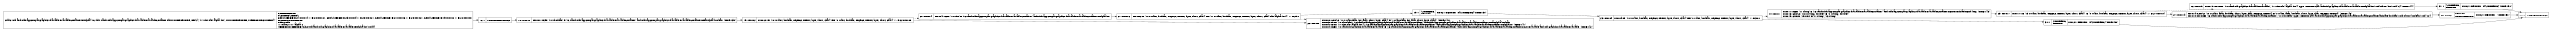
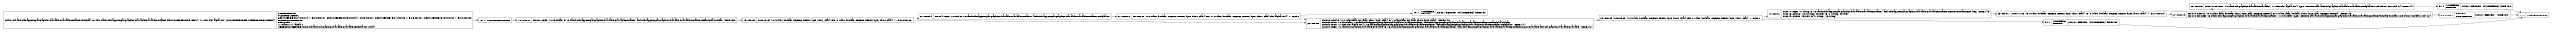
  digraph {
    rankdir=LR
    node [shape=record]
    n1 [label="{16\:\ ?|MTH_ENTER_BLOCK\l}"]
    n2 [label="{18\:\ 0x0000|0x0000: IGET  (r0 I:boolean) = (r6 I:androidx.appcompat.graphics.drawable.DrawableContainer) androidx.appcompat.graphics.drawable.DrawableContainer.mHasAlpha boolean  (LINE:139)\l}"]
    n3 [label="{19\:\ 0x0002|0x0002: IF  (r0 I:??[int, boolean, OBJECT, ARRAY, byte, short, char]) == (0 ??[int, boolean, OBJECT, ARRAY, byte, short, char])  \-\> B:22:0x0008 \l}"]
    n4 [label="{20\:\ 0x0004|0x0004: IGET  (r0 I:int) = (r6 I:androidx.appcompat.graphics.drawable.DrawableContainer) androidx.appcompat.graphics.drawable.DrawableContainer.mAlpha int \l}"]
    n5 [label="{22\:\ 0x0008|0x0008: CONST  (r0 I:??[boolean, int, float, short, byte, char]) = (1 ??[boolean, int, float, short, byte, char])  (LINE:140)\l0x0009: IPUT  (r0 I:boolean), (r6 I:androidx.appcompat.graphics.drawable.DrawableContainer) androidx.appcompat.graphics.drawable.DrawableContainer.mHasAlpha boolean \l0x000b: IPUT  (r7 I:int A[D('alpha' int)]), (r6 I:androidx.appcompat.graphics.drawable.DrawableContainer) androidx.appcompat.graphics.drawable.DrawableContainer.mAlpha int  (LINE:141)\l0x000d: IGET  (r0 I:android.graphics.drawable.Drawable) = (r6 I:androidx.appcompat.graphics.drawable.DrawableContainer) androidx.appcompat.graphics.drawable.DrawableContainer.mCurrDrawable android.graphics.drawable.Drawable  (LINE:142)\l}"]
    n6 [label="{21\:\ 0x0006|0x0006: IF  (r0 I:??[int, boolean, OBJECT, ARRAY, byte, short, char]) == (r7 I:??[int, boolean, OBJECT, ARRAY, byte, short, char] A[D('alpha' int)])  \-\> B:29:? \l}"]
    n7 [label="{23\:\ 0x000f|0x000f: IF  (r0 I:??[int, boolean, OBJECT, ARRAY, byte, short, char]) == (0 ??[int, boolean, OBJECT, ARRAY, byte, short, char])  \-\> B:30:? \l}"]
    n8 [label="{29\:\ ?|SYNTHETIC\lRETURN\l|0x0021: RETURN   A[SYNTHETIC] (LINE:150)\l}"]
    n9 [label="{17\:\ ?|MTH_EXIT_BLOCK\l}"]
    n10 [label="{24\:\ 0x0011|0x0011: IGET  (r1 I:long) = (r6 I:androidx.appcompat.graphics.drawable.DrawableContainer) androidx.appcompat.graphics.drawable.DrawableContainer.mEnterAnimationEnd long  (LINE:143)\l0x0013: CONST  (r3 I:??[long, double]) = (0 ??[long, double]) \l0x0015: CMP_L  (r5 I:int) = (r1 I:long), (r3 I:long) \l}"]
    n11 [label="{30\:\ ?|SYNTHETIC\lRETURN\l|0x0021: RETURN   A[SYNTHETIC] (LINE:150)\l}"]
    n12 [label="{25\:\ 0x0017|0x0017: IF  (r5 I:??[int, boolean, OBJECT, ARRAY, byte, short, char]) != (0 ??[int, boolean, OBJECT, ARRAY, byte, short, char])  \-\> B:27:0x001d \l}"]
    n13 [label="{26\:\ 0x0019|0x0019: INVOKE  (r0 I:android.graphics.drawable.Drawable), (r7 I:int A[D('alpha' int)]) type: VIRTUAL call: android.graphics.drawable.Drawable.setAlpha(int):void A[MD:(int):void (c)] (LINE:144)\l}"]
    n14 [label="{27\:\ 0x001d|0x001d: CONST  (r0 I:??[int, float, boolean, short, byte, char, OBJECT, ARRAY]) = (0 ??[int, float, boolean, short, byte, char, OBJECT, ARRAY])  (LINE:146)\l0x001e: INVOKE  (r6 I:androidx.appcompat.graphics.drawable.DrawableContainer), (r0 I:boolean) type: VIRTUAL call: androidx.appcompat.graphics.drawable.DrawableContainer.animate(boolean):void A[MD:(boolean):void (m)]\l}"]
    n15 [label="{31\:\ ?|SYNTHETIC\lRETURN\l|0x0021: RETURN   A[SYNTHETIC] (LINE:150)\l}"]
-   n16 [label="{28\:\ 0x0021|RETURN\lARRAY_RETURN\l|0x0021: RETURN    (LINE:150)\l}"]
+   n16 [label="{28\:\ 0x0021|RETURN\lORIG_RETURN\l|0x0021: RETURN    (LINE:150)\l}"]
    n17 [label="{public void androidx.appcompat.graphics.drawable.DrawableContainer.setAlpha((r6 'this' I:androidx.appcompat.graphics.drawable.DrawableContainer A[IMMUTABLE_TYPE, THIS]), (r7 I:int A[D('alpha' int), IMMUTABLE_TYPE, METHOD_ARGUMENT]))  | DONT_RENAME\lUSE_LINES_HINTS\lCROSS_EDGE: B:27:0x001d \-\> B:28:0x0021, CROSS_EDGE: B:23:0x000f \-\> B:28:0x0021, CROSS_EDGE: B:21:0x0006 \-\> B:28:0x0021, CROSS_EDGE: B:19:0x0002 \-\> B:22:0x0008\lINLINE_NOT_NEEDED\lDebug Info:\l  \-1 \-0x0021: r7 'alpha' I\lMETHOD_OVERRIDE: [ClspMth\{android.graphics.drawable.Drawable.setAlpha(int):void\}]\l}"]
    n1 -> n2
    n2 -> n3
    n3 -> n4 [style=dashed]
    n3 -> n5
    n4 -> n6
-   n8 -> n7
+   n5 -> n7
    n6 -> n5 [style=dashed]
    n6 -> n8
    n7 -> n10 [style=dashed]
    n7 -> n11
    n10 -> n12
    n11 -> n9
    n12 -> n13 [style=dashed]
    n12 -> n14
    n13 -> n15
    n14 -> n16
    n15 -> n9
    n16 -> n9
    n17 -> n1
  }
